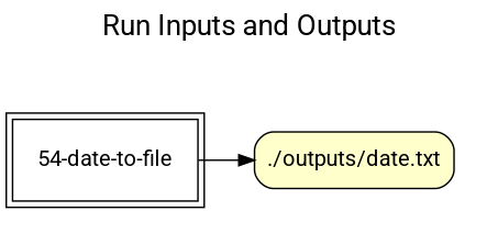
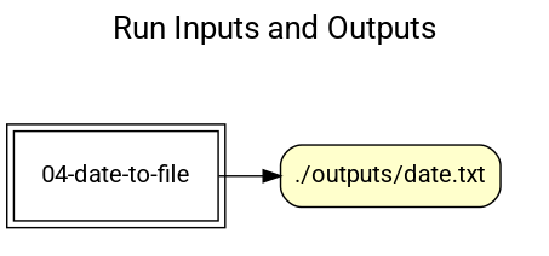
  digraph {
    fontname=Roboto
    fontsize=18
    label="Run Inputs and Outputs"
    labelloc=t
    rankdir=LR
    node [fontname=Roboto shape=box]
    n1 [fillcolor="#FFFFCC" label="./outputs/date.txt" peripheries=1 style="rounded,filled"]
-   n2 [fillcolor="#FFFFFF" label="54-date-to-file" peripheries=2 style=filled]
+   n2 [fillcolor="#FFFFFF" label="04-date-to-file" peripheries=2 style=filled]
    subgraph cluster_1 {
      color=white
      label=""
      penwidth=0
      subgraph cluster_2 {
        color=white
        label=""
        penwidth=0
      }
    }
    subgraph cluster_3 {
      color=white
      label=""
      penwidth=0
      subgraph cluster_4 {
        color=white
        label=""
        penwidth=0
        n1
      }
    }
    n2 -> n1 [fontname=Roboto]
  }
